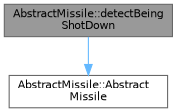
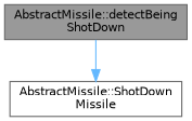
  digraph {
    rankdir=TB
    node [fontname=Helvetica fontsize=10 shape=box style=filled]
    n1 [color=gray40 fillcolor=grey60 fontcolor=black height=0.2 label="AbstractMissile::detectBeing\lShotDown" width=0.4]
-   n2 [color=grey40 fillcolor=white height=0.2 label="AbstractMissile::Abstract\lMissile" width=0.4]
+   n2 [color=grey40 fillcolor=white height=0.2 label="AbstractMissile::ShotDown\lMissile" width=0.4]
    n1 -> n2 [color=steelblue1 fontname=Helvetica fontsize=10 labelfontname=Helvetica labelfontsize=10 style=solid]
  }
